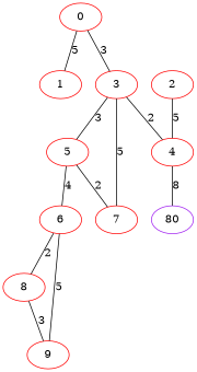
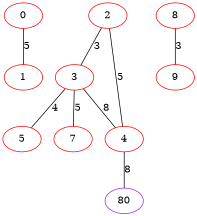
  graph {
    node [color=red weight=1]
    0
    1
    2
    3
    4
    5
    7
    n8 [color=purple label=80 weight=4]
-   6
    8
    9
    0 -- 1 [label=5]
-   0 -- 3 [label=3]
+   2 -- 3 [label=3]
    2 -- 4 [label=5]
-   3 -- 4 [label=2]
-   3 -- 5 [label=3]
+   3 -- 4 [label=8]
+   3 -- 5 [label=4]
    3 -- 7 [label=5]
    4 -- n8 [label=8]
-   5 -- 7 [label=2]
-   5 -- 6 [label=4]
-   6 -- 8 [label=2]
-   6 -- 9 [label=5]
    8 -- 9 [label=3]
  }
